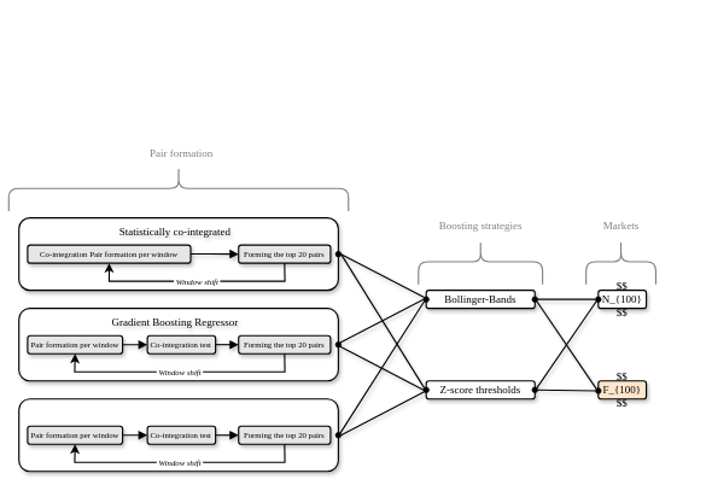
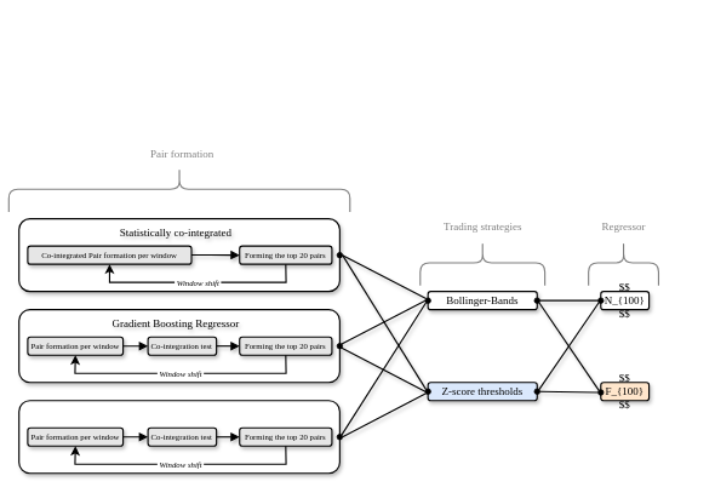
  <mxCell id="0" />
  <mxCell id="1" parent="0" />
  <mxCell id="2" value="" style="rounded=1;whiteSpace=wrap;html=1;strokeWidth=1.5;shadow=1;" parent="1" vertex="1"><mxGeometry x="20.44" y="340" width="352.56" height="80" as="geometry" /></mxCell>
- <mxCell id="3" value="&lt;font face=&quot;Georgia&quot;&gt;Z-score thresholds&lt;/font&gt;" style="rounded=1;whiteSpace=wrap;html=1;strokeWidth=1.5;shadow=1;" parent="1" vertex="1"><mxGeometry x="470" y="420" width="120" height="20" as="geometry" /></mxCell>
+ <mxCell id="3" value="&lt;font face=&quot;Georgia&quot;&gt;Z-score thresholds&lt;/font&gt;" style="rounded=1;whiteSpace=wrap;html=1;strokeWidth=1.5;shadow=1;fillColor=#dae8fc;" parent="1" vertex="1"><mxGeometry x="470" y="420" width="120" height="20" as="geometry" /></mxCell>
  <mxCell id="4" value="Pair formation per window" style="rounded=1;whiteSpace=wrap;html=1;fontFamily=Garamond;fontSize=9;strokeWidth=1.5;fillColor=#E6E6E6;shadow=1;" parent="1" vertex="1"><mxGeometry x="30" y="370" width="104.84" height="20" as="geometry" /></mxCell>
  <mxCell id="5" value="Co-integration test" style="rounded=1;whiteSpace=wrap;html=1;fontFamily=Garamond;fontSize=9;strokeWidth=1.5;fillColor=#E6E6E6;shadow=1;" parent="1" vertex="1"><mxGeometry x="162.18" y="370" width="75.32" height="20" as="geometry" /></mxCell>
  <mxCell id="6" value="Forming the top 20 pairs" style="rounded=1;whiteSpace=wrap;html=1;fontFamily=Garamond;fontSize=9;strokeWidth=1.5;fillColor=#E6E6E6;shadow=1;" parent="1" vertex="1"><mxGeometry x="262.91" y="370" width="101.49" height="20" as="geometry" /></mxCell>
  <mxCell id="7" value="" style="endArrow=block;html=1;rounded=0;exitX=1;exitY=0.5;exitDx=0;exitDy=0;entryX=0;entryY=0.5;entryDx=0;entryDy=0;strokeWidth=1.5;endFill=1;shadow=1;" parent="1" source="4" target="5" edge="1"><mxGeometry width="50" height="50" relative="1" as="geometry"><mxPoint x="154.4" y="450" as="sourcePoint" /><mxPoint x="204.4" y="400" as="targetPoint" /><Array as="points"><mxPoint x="154.4" y="380" /></Array></mxGeometry></mxCell>
  <mxCell id="8" value="" style="endArrow=block;html=1;rounded=0;exitX=1;exitY=0.5;exitDx=0;exitDy=0;entryX=0;entryY=0.5;entryDx=0;entryDy=0;strokeWidth=1.5;endFill=1;shadow=1;" parent="1" source="5" target="6" edge="1"><mxGeometry width="50" height="50" relative="1" as="geometry"><mxPoint x="244.4" y="400" as="sourcePoint" /><mxPoint x="272.4" y="400" as="targetPoint" /><Array as="points" /></mxGeometry></mxCell>
  <mxCell id="9" value="&lt;span style=&quot;font-family: Georgia;&quot;&gt;Gradient Boosting Regressor&lt;/span&gt;" style="text;html=1;align=center;verticalAlign=middle;whiteSpace=wrap;rounded=0;shadow=0;textShadow=1;" parent="1" vertex="1"><mxGeometry x="41.999" y="346.54" width="301.935" height="18.462" as="geometry" /></mxCell>
  <mxCell id="10" value="" style="endArrow=classic;html=1;rounded=0;strokeWidth=1.5;exitX=0.5;exitY=1;exitDx=0;exitDy=0;entryX=0.5;entryY=1;entryDx=0;entryDy=0;" parent="1" source="6" target="4" edge="1"><mxGeometry width="50" height="50" relative="1" as="geometry"><mxPoint x="290" y="430" as="sourcePoint" /><mxPoint x="340" y="380" as="targetPoint" /><Array as="points"><mxPoint x="314" y="410" /><mxPoint x="82" y="410" /></Array></mxGeometry></mxCell>
  <mxCell id="11" value="&lt;font style=&quot;font-size: 9px;&quot; face=&quot;Garamond&quot;&gt;&lt;i&gt;&amp;nbsp;Window shift&amp;nbsp;&lt;/i&gt;&lt;/font&gt;" style="edgeLabel;html=1;align=center;verticalAlign=middle;resizable=0;points=[];" parent="10" vertex="1" connectable="0"><mxGeometry x="0.007" y="-1" relative="1" as="geometry"><mxPoint as="offset" /></mxGeometry></mxCell>
  <mxCell id="12" value="" style="rounded=1;whiteSpace=wrap;html=1;strokeWidth=1.5;shadow=1;" parent="1" vertex="1"><mxGeometry x="20.44" y="440" width="352.56" height="80" as="geometry" /></mxCell>
  <mxCell id="13" value="Pair formation per window" style="rounded=1;whiteSpace=wrap;html=1;fontFamily=Garamond;fontSize=9;strokeWidth=1.5;fillColor=#E6E6E6;shadow=1;" parent="1" vertex="1"><mxGeometry x="30" y="470" width="104.84" height="20" as="geometry" /></mxCell>
  <mxCell id="14" value="Co-integration test" style="rounded=1;whiteSpace=wrap;html=1;fontFamily=Garamond;fontSize=9;strokeWidth=1.5;fillColor=#E6E6E6;shadow=1;" parent="1" vertex="1"><mxGeometry x="162.18" y="470" width="75.32" height="20" as="geometry" /></mxCell>
  <mxCell id="15" value="Forming the top 20 pairs" style="rounded=1;whiteSpace=wrap;html=1;fontFamily=Garamond;fontSize=9;strokeWidth=1.5;fillColor=#E6E6E6;shadow=1;" parent="1" vertex="1"><mxGeometry x="262.91" y="470" width="101.49" height="20" as="geometry" /></mxCell>
  <mxCell id="16" value="" style="endArrow=block;html=1;rounded=0;exitX=1;exitY=0.5;exitDx=0;exitDy=0;entryX=0;entryY=0.5;entryDx=0;entryDy=0;strokeWidth=1.5;endFill=1;shadow=1;" parent="1" source="13" target="14" edge="1"><mxGeometry width="50" height="50" relative="1" as="geometry"><mxPoint x="154.4" y="550" as="sourcePoint" /><mxPoint x="204.4" y="500" as="targetPoint" /><Array as="points"><mxPoint x="154.4" y="480" /></Array></mxGeometry></mxCell>
  <mxCell id="17" value="" style="endArrow=block;html=1;rounded=0;exitX=1;exitY=0.5;exitDx=0;exitDy=0;entryX=0;entryY=0.5;entryDx=0;entryDy=0;strokeWidth=1.5;endFill=1;shadow=1;" parent="1" source="14" target="15" edge="1"><mxGeometry width="50" height="50" relative="1" as="geometry"><mxPoint x="244.4" y="500" as="sourcePoint" /><mxPoint x="272.4" y="500" as="targetPoint" /><Array as="points" /></mxGeometry></mxCell>
  <mxCell id="18" value="" style="endArrow=classic;html=1;rounded=0;strokeWidth=1.5;exitX=0.5;exitY=1;exitDx=0;exitDy=0;entryX=0.5;entryY=1;entryDx=0;entryDy=0;" parent="1" source="15" target="13" edge="1"><mxGeometry width="50" height="50" relative="1" as="geometry"><mxPoint x="290" y="530" as="sourcePoint" /><mxPoint x="340" y="480" as="targetPoint" /><Array as="points"><mxPoint x="314" y="510" /><mxPoint x="82" y="510" /></Array></mxGeometry></mxCell>
  <mxCell id="19" value="&lt;font style=&quot;font-size: 9px;&quot; face=&quot;Garamond&quot;&gt;&lt;i&gt;&amp;nbsp;Window shift&amp;nbsp;&lt;/i&gt;&lt;/font&gt;" style="edgeLabel;html=1;align=center;verticalAlign=middle;resizable=0;points=[];" parent="18" vertex="1" connectable="0"><mxGeometry x="0.007" y="-1" relative="1" as="geometry"><mxPoint as="offset" /></mxGeometry></mxCell>
  <mxCell id="20" value="" style="rounded=1;whiteSpace=wrap;html=1;strokeWidth=1.5;shadow=1;" parent="1" vertex="1"><mxGeometry x="20.44" y="240" width="352.56" height="80" as="geometry" /></mxCell>
- <mxCell id="21" value="Co-integration Pair formation per window" style="rounded=1;whiteSpace=wrap;html=1;fontFamily=Garamond;fontSize=9;strokeWidth=1.5;fillColor=#E6E6E6;shadow=1;" parent="1" vertex="1"><mxGeometry x="30" y="270" width="180" height="20" as="geometry" /></mxCell>
+ <mxCell id="21" value="Co-integrated Pair formation per window" style="rounded=1;whiteSpace=wrap;html=1;fontFamily=Garamond;fontSize=9;strokeWidth=1.5;fillColor=#E6E6E6;shadow=1;" parent="1" vertex="1"><mxGeometry x="30" y="270" width="180" height="20" as="geometry" /></mxCell>
  <mxCell id="22" value="Forming the top 20 pairs" style="rounded=1;whiteSpace=wrap;html=1;fontFamily=Garamond;fontSize=9;strokeWidth=1.5;fillColor=#E6E6E6;shadow=1;" parent="1" vertex="1"><mxGeometry x="262.91" y="270" width="101.49" height="20" as="geometry" /></mxCell>
  <mxCell id="23" value="" style="endArrow=block;html=1;rounded=0;strokeWidth=1.5;endFill=1;shadow=1;entryX=0;entryY=0.5;entryDx=0;entryDy=0;" parent="1" target="22" edge="1"><mxGeometry width="50" height="50" relative="1" as="geometry"><mxPoint x="210" y="279.8" as="sourcePoint" /><mxPoint x="240" y="280" as="targetPoint" /><Array as="points"><mxPoint x="229.4" y="279.8" /></Array></mxGeometry></mxCell>
  <mxCell id="24" value="&lt;span style=&quot;font-family: Georgia;&quot;&gt;Statistically co-integrated&lt;/span&gt;" style="text;html=1;align=center;verticalAlign=middle;whiteSpace=wrap;rounded=0;shadow=0;textShadow=1;" parent="1" vertex="1"><mxGeometry x="41.999" y="246.54" width="301.935" height="18.462" as="geometry" /></mxCell>
  <mxCell id="25" value="" style="endArrow=classic;html=1;rounded=0;strokeWidth=1.5;exitX=0.5;exitY=1;exitDx=0;exitDy=0;entryX=0.5;entryY=1;entryDx=0;entryDy=0;" parent="1" source="22" target="21" edge="1"><mxGeometry width="50" height="50" relative="1" as="geometry"><mxPoint x="290" y="330" as="sourcePoint" /><mxPoint x="340" y="280" as="targetPoint" /><Array as="points"><mxPoint x="314" y="310" /><mxPoint x="120" y="310" /></Array></mxGeometry></mxCell>
  <mxCell id="26" value="&lt;font style=&quot;font-size: 9px;&quot; face=&quot;Garamond&quot;&gt;&lt;i&gt;&amp;nbsp;Window shift&amp;nbsp;&lt;/i&gt;&lt;/font&gt;" style="edgeLabel;html=1;align=center;verticalAlign=middle;resizable=0;points=[];" parent="25" vertex="1" connectable="0"><mxGeometry x="0.007" y="-1" relative="1" as="geometry"><mxPoint as="offset" /></mxGeometry></mxCell>
  <mxCell id="27" value="" style="ellipse;whiteSpace=wrap;html=1;aspect=fixed;fillColor=#000000;" parent="1" vertex="1"><mxGeometry x="370" y="277" width="6" height="6" as="geometry" /></mxCell>
  <mxCell id="28" value="" style="ellipse;whiteSpace=wrap;html=1;aspect=fixed;fillColor=#000000;" parent="1" vertex="1"><mxGeometry x="370" y="477" width="6" height="6" as="geometry" /></mxCell>
  <mxCell id="29" value="" style="ellipse;whiteSpace=wrap;html=1;aspect=fixed;fillColor=#000000;" parent="1" vertex="1"><mxGeometry x="370" y="377" width="6" height="6" as="geometry" /></mxCell>
  <mxCell id="30" value="" style="shape=curlyBracket;whiteSpace=wrap;html=1;rounded=1;labelPosition=left;verticalLabelPosition=middle;align=right;verticalAlign=middle;strokeWidth=1.5;rotation=90;strokeColor=#808080;fontColor=#999999;" parent="1" vertex="1"><mxGeometry x="171.72" y="20" width="50" height="375" as="geometry" /></mxCell>
  <mxCell id="31" value="&lt;font face=&quot;Georgia&quot;&gt;Pair formation&lt;/font&gt;" style="text;html=1;align=center;verticalAlign=middle;whiteSpace=wrap;rounded=0;shadow=0;textShadow=0;fontColor=#808080;" parent="1" vertex="1"><mxGeometry x="48.869" y="160" width="301.935" height="18.462" as="geometry" /></mxCell>
  <mxCell id="32" value="&lt;span style=&quot;font-family: Georgia;&quot;&gt;Bollinger-Bands&lt;/span&gt;" style="rounded=1;whiteSpace=wrap;html=1;strokeWidth=1.5;shadow=1;" parent="1" vertex="1"><mxGeometry x="470" y="320" width="120" height="20" as="geometry" /></mxCell>
  <mxCell id="33" value="" style="ellipse;whiteSpace=wrap;html=1;aspect=fixed;fillColor=#000000;" parent="1" vertex="1"><mxGeometry x="467" y="327" width="6" height="6" as="geometry" /></mxCell>
  <mxCell id="34" value="" style="ellipse;whiteSpace=wrap;html=1;aspect=fixed;fillColor=#000000;" parent="1" vertex="1"><mxGeometry x="467" y="427" width="6" height="6" as="geometry" /></mxCell>
  <mxCell id="35" value="" style="endArrow=none;html=1;rounded=0;exitX=1;exitY=0.5;exitDx=0;exitDy=0;entryX=0;entryY=0;entryDx=0;entryDy=0;startFill=0;strokeWidth=1.5;shadow=1;" parent="1" source="27" target="33" edge="1"><mxGeometry width="50" height="50" relative="1" as="geometry"><mxPoint x="440" y="370" as="sourcePoint" /><mxPoint x="490" y="320" as="targetPoint" /></mxGeometry></mxCell>
  <mxCell id="36" value="" style="endArrow=none;html=1;rounded=0;exitX=1;exitY=0.5;exitDx=0;exitDy=0;entryX=0;entryY=0;entryDx=0;entryDy=0;startFill=0;strokeWidth=1.5;shadow=1;" parent="1" source="27" target="34" edge="1"><mxGeometry width="50" height="50" relative="1" as="geometry"><mxPoint x="386" y="290" as="sourcePoint" /><mxPoint x="478" y="338" as="targetPoint" /></mxGeometry></mxCell>
  <mxCell id="37" value="" style="endArrow=none;html=1;rounded=0;exitX=1;exitY=0;exitDx=0;exitDy=0;entryX=0;entryY=0.5;entryDx=0;entryDy=0;startFill=0;strokeWidth=1.5;shadow=1;" parent="1" source="29" target="33" edge="1"><mxGeometry width="50" height="50" relative="1" as="geometry"><mxPoint x="386" y="290" as="sourcePoint" /><mxPoint x="478" y="438" as="targetPoint" /></mxGeometry></mxCell>
  <mxCell id="38" value="" style="endArrow=none;html=1;rounded=0;exitX=1;exitY=1;exitDx=0;exitDy=0;entryX=0;entryY=0.5;entryDx=0;entryDy=0;startFill=0;strokeWidth=1.5;shadow=1;" parent="1" source="29" target="34" edge="1"><mxGeometry width="50" height="50" relative="1" as="geometry"><mxPoint x="385" y="388" as="sourcePoint" /><mxPoint x="478" y="342" as="targetPoint" /></mxGeometry></mxCell>
  <mxCell id="39" value="" style="endArrow=none;html=1;rounded=0;exitX=1;exitY=0;exitDx=0;exitDy=0;entryX=0;entryY=1;entryDx=0;entryDy=0;startFill=0;strokeWidth=1.5;shadow=1;" parent="1" source="28" target="33" edge="1"><mxGeometry width="50" height="50" relative="1" as="geometry"><mxPoint x="385" y="392" as="sourcePoint" /><mxPoint x="477" y="440" as="targetPoint" /></mxGeometry></mxCell>
  <mxCell id="40" value="" style="endArrow=none;html=1;rounded=0;exitX=1;exitY=0.5;exitDx=0;exitDy=0;entryX=0;entryY=1;entryDx=0;entryDy=0;startFill=0;strokeWidth=1.5;shadow=1;" parent="1" source="28" target="34" edge="1"><mxGeometry width="50" height="50" relative="1" as="geometry"><mxPoint x="385" y="488" as="sourcePoint" /><mxPoint x="478" y="342" as="targetPoint" /></mxGeometry></mxCell>
  <mxCell id="41" value="" style="shape=curlyBracket;whiteSpace=wrap;html=1;rounded=1;labelPosition=left;verticalLabelPosition=middle;align=right;verticalAlign=middle;strokeWidth=1.5;rotation=90;strokeColor=#808080;fontColor=#999999;" parent="1" vertex="1"><mxGeometry x="505" y="220" width="50" height="137" as="geometry" /></mxCell>
- <mxCell id="42" value="&lt;font face=&quot;Georgia&quot;&gt;Boosting strategies&lt;/font&gt;" style="text;html=1;align=center;verticalAlign=middle;whiteSpace=wrap;rounded=0;shadow=0;textShadow=0;fontColor=#808080;" parent="1" vertex="1"><mxGeometry x="451.5" y="240" width="157" height="18.46" as="geometry" /></mxCell>
+ <mxCell id="42" value="&lt;font face=&quot;Georgia&quot;&gt;Trading strategies&lt;/font&gt;" style="text;html=1;align=center;verticalAlign=middle;whiteSpace=wrap;rounded=0;shadow=0;textShadow=0;fontColor=#808080;" parent="1" vertex="1"><mxGeometry x="451.5" y="240" width="157" height="18.46" as="geometry" /></mxCell>
  <mxCell id="43" value="&lt;span style=&quot;font-family: Georgia;&quot;&gt;$$ F_{100} $$&lt;/span&gt;" style="rounded=1;whiteSpace=wrap;html=1;strokeWidth=1.5;shadow=1;fillColor=#ffe6cc;" parent="1" vertex="1"><mxGeometry x="660" y="420" width="53" height="20" as="geometry" /></mxCell>
  <mxCell id="44" value="&lt;span style=&quot;font-family: Georgia;&quot;&gt;$$ N_{100} $$&lt;/span&gt;" style="rounded=1;whiteSpace=wrap;html=1;strokeWidth=1.5;shadow=1;" parent="1" vertex="1"><mxGeometry x="660" y="320" width="53" height="20" as="geometry" /></mxCell>
  <mxCell id="45" value="" style="ellipse;whiteSpace=wrap;html=1;aspect=fixed;fillColor=#000000;" parent="1" vertex="1"><mxGeometry x="587" y="327" width="6" height="6" as="geometry" /></mxCell>
  <mxCell id="46" value="" style="ellipse;whiteSpace=wrap;html=1;aspect=fixed;fillColor=#000000;" parent="1" vertex="1"><mxGeometry x="587" y="427" width="6" height="6" as="geometry" /></mxCell>
  <mxCell id="47" value="" style="ellipse;whiteSpace=wrap;html=1;aspect=fixed;fillColor=#000000;" parent="1" vertex="1"><mxGeometry x="657" y="428" width="6" height="6" as="geometry" /></mxCell>
  <mxCell id="48" value="" style="ellipse;whiteSpace=wrap;html=1;aspect=fixed;fillColor=#000000;" parent="1" vertex="1"><mxGeometry x="657" y="327" width="6" height="6" as="geometry" /></mxCell>
  <mxCell id="49" value="" style="endArrow=none;html=1;rounded=0;exitX=1;exitY=0.5;exitDx=0;exitDy=0;entryX=0;entryY=0.5;entryDx=0;entryDy=0;startFill=0;strokeWidth=1.5;shadow=1;" parent="1" source="45" target="48" edge="1"><mxGeometry width="50" height="50" relative="1" as="geometry"><mxPoint x="587" y="388" as="sourcePoint" /><mxPoint x="679" y="340" as="targetPoint" /></mxGeometry></mxCell>
  <mxCell id="50" value="" style="endArrow=none;html=1;rounded=0;exitX=1;exitY=1;exitDx=0;exitDy=0;entryX=0;entryY=0;entryDx=0;entryDy=0;startFill=0;strokeWidth=1.5;shadow=1;" parent="1" source="45" target="47" edge="1"><mxGeometry width="50" height="50" relative="1" as="geometry"><mxPoint x="603" y="340" as="sourcePoint" /><mxPoint x="667" y="340" as="targetPoint" /></mxGeometry></mxCell>
  <mxCell id="51" value="" style="endArrow=none;html=1;rounded=0;exitX=1;exitY=0;exitDx=0;exitDy=0;entryX=0;entryY=1;entryDx=0;entryDy=0;startFill=0;strokeWidth=1.5;shadow=1;" parent="1" source="46" target="48" edge="1"><mxGeometry width="50" height="50" relative="1" as="geometry"><mxPoint x="603" y="340" as="sourcePoint" /><mxPoint x="668" y="439" as="targetPoint" /></mxGeometry></mxCell>
  <mxCell id="52" value="" style="endArrow=none;html=1;rounded=0;exitX=1;exitY=0.5;exitDx=0;exitDy=0;entryX=0;entryY=0.5;entryDx=0;entryDy=0;startFill=0;strokeWidth=1.5;shadow=1;" parent="1" source="46" target="47" edge="1"><mxGeometry width="50" height="50" relative="1" as="geometry"><mxPoint x="603" y="440" as="sourcePoint" /><mxPoint x="667" y="340" as="targetPoint" /></mxGeometry></mxCell>
  <mxCell id="53" value="" style="shape=curlyBracket;whiteSpace=wrap;html=1;rounded=1;labelPosition=left;verticalLabelPosition=middle;align=right;verticalAlign=middle;strokeWidth=1.5;rotation=90;strokeColor=#808080;fontColor=#999999;" parent="1" vertex="1"><mxGeometry x="660" y="250" width="50" height="77" as="geometry" /></mxCell>
- <mxCell id="54" value="&lt;font face=&quot;Georgia&quot;&gt;Markets&lt;/font&gt;" style="text;html=1;align=center;verticalAlign=middle;whiteSpace=wrap;rounded=0;shadow=0;textShadow=0;fontColor=#808080;" parent="1" vertex="1"><mxGeometry x="606.5" y="240" width="157" height="18.46" as="geometry" /></mxCell>
+ <mxCell id="54" value="&lt;font face=&quot;Georgia&quot;&gt;Regressor&lt;/font&gt;" style="text;html=1;align=center;verticalAlign=middle;whiteSpace=wrap;rounded=0;shadow=0;textShadow=0;fontColor=#808080;" parent="1" vertex="1"><mxGeometry x="606.5" y="240" width="157" height="18.46" as="geometry" /></mxCell>
